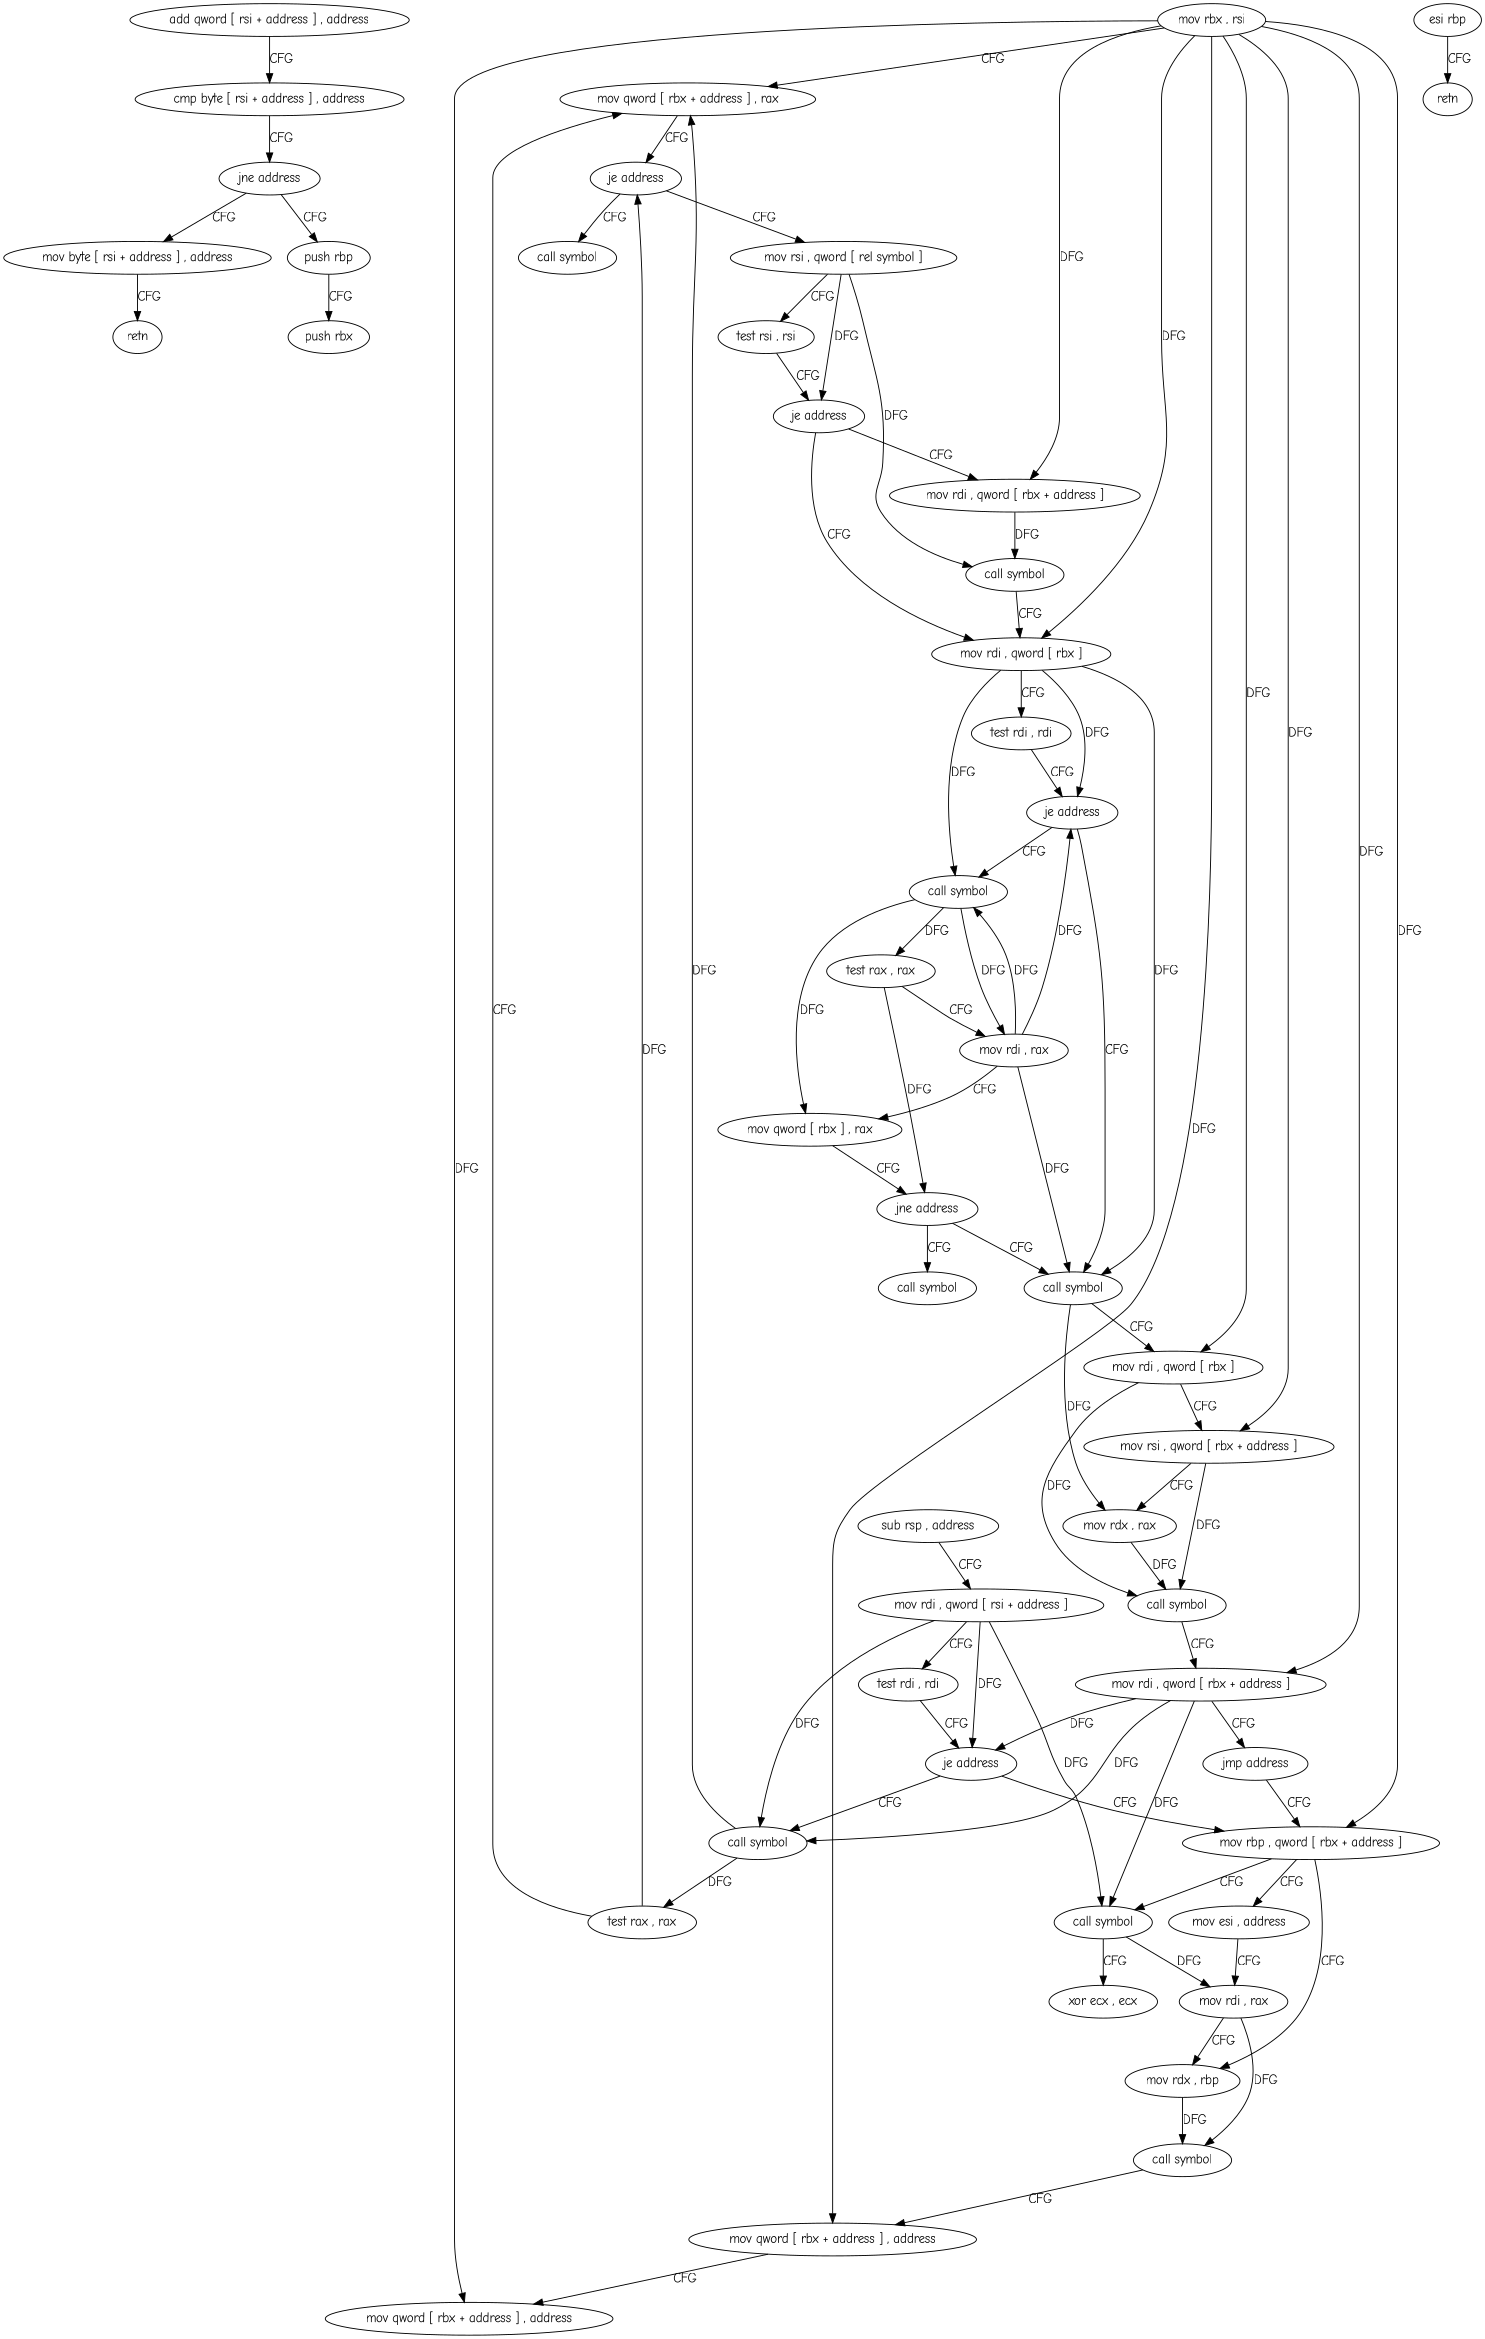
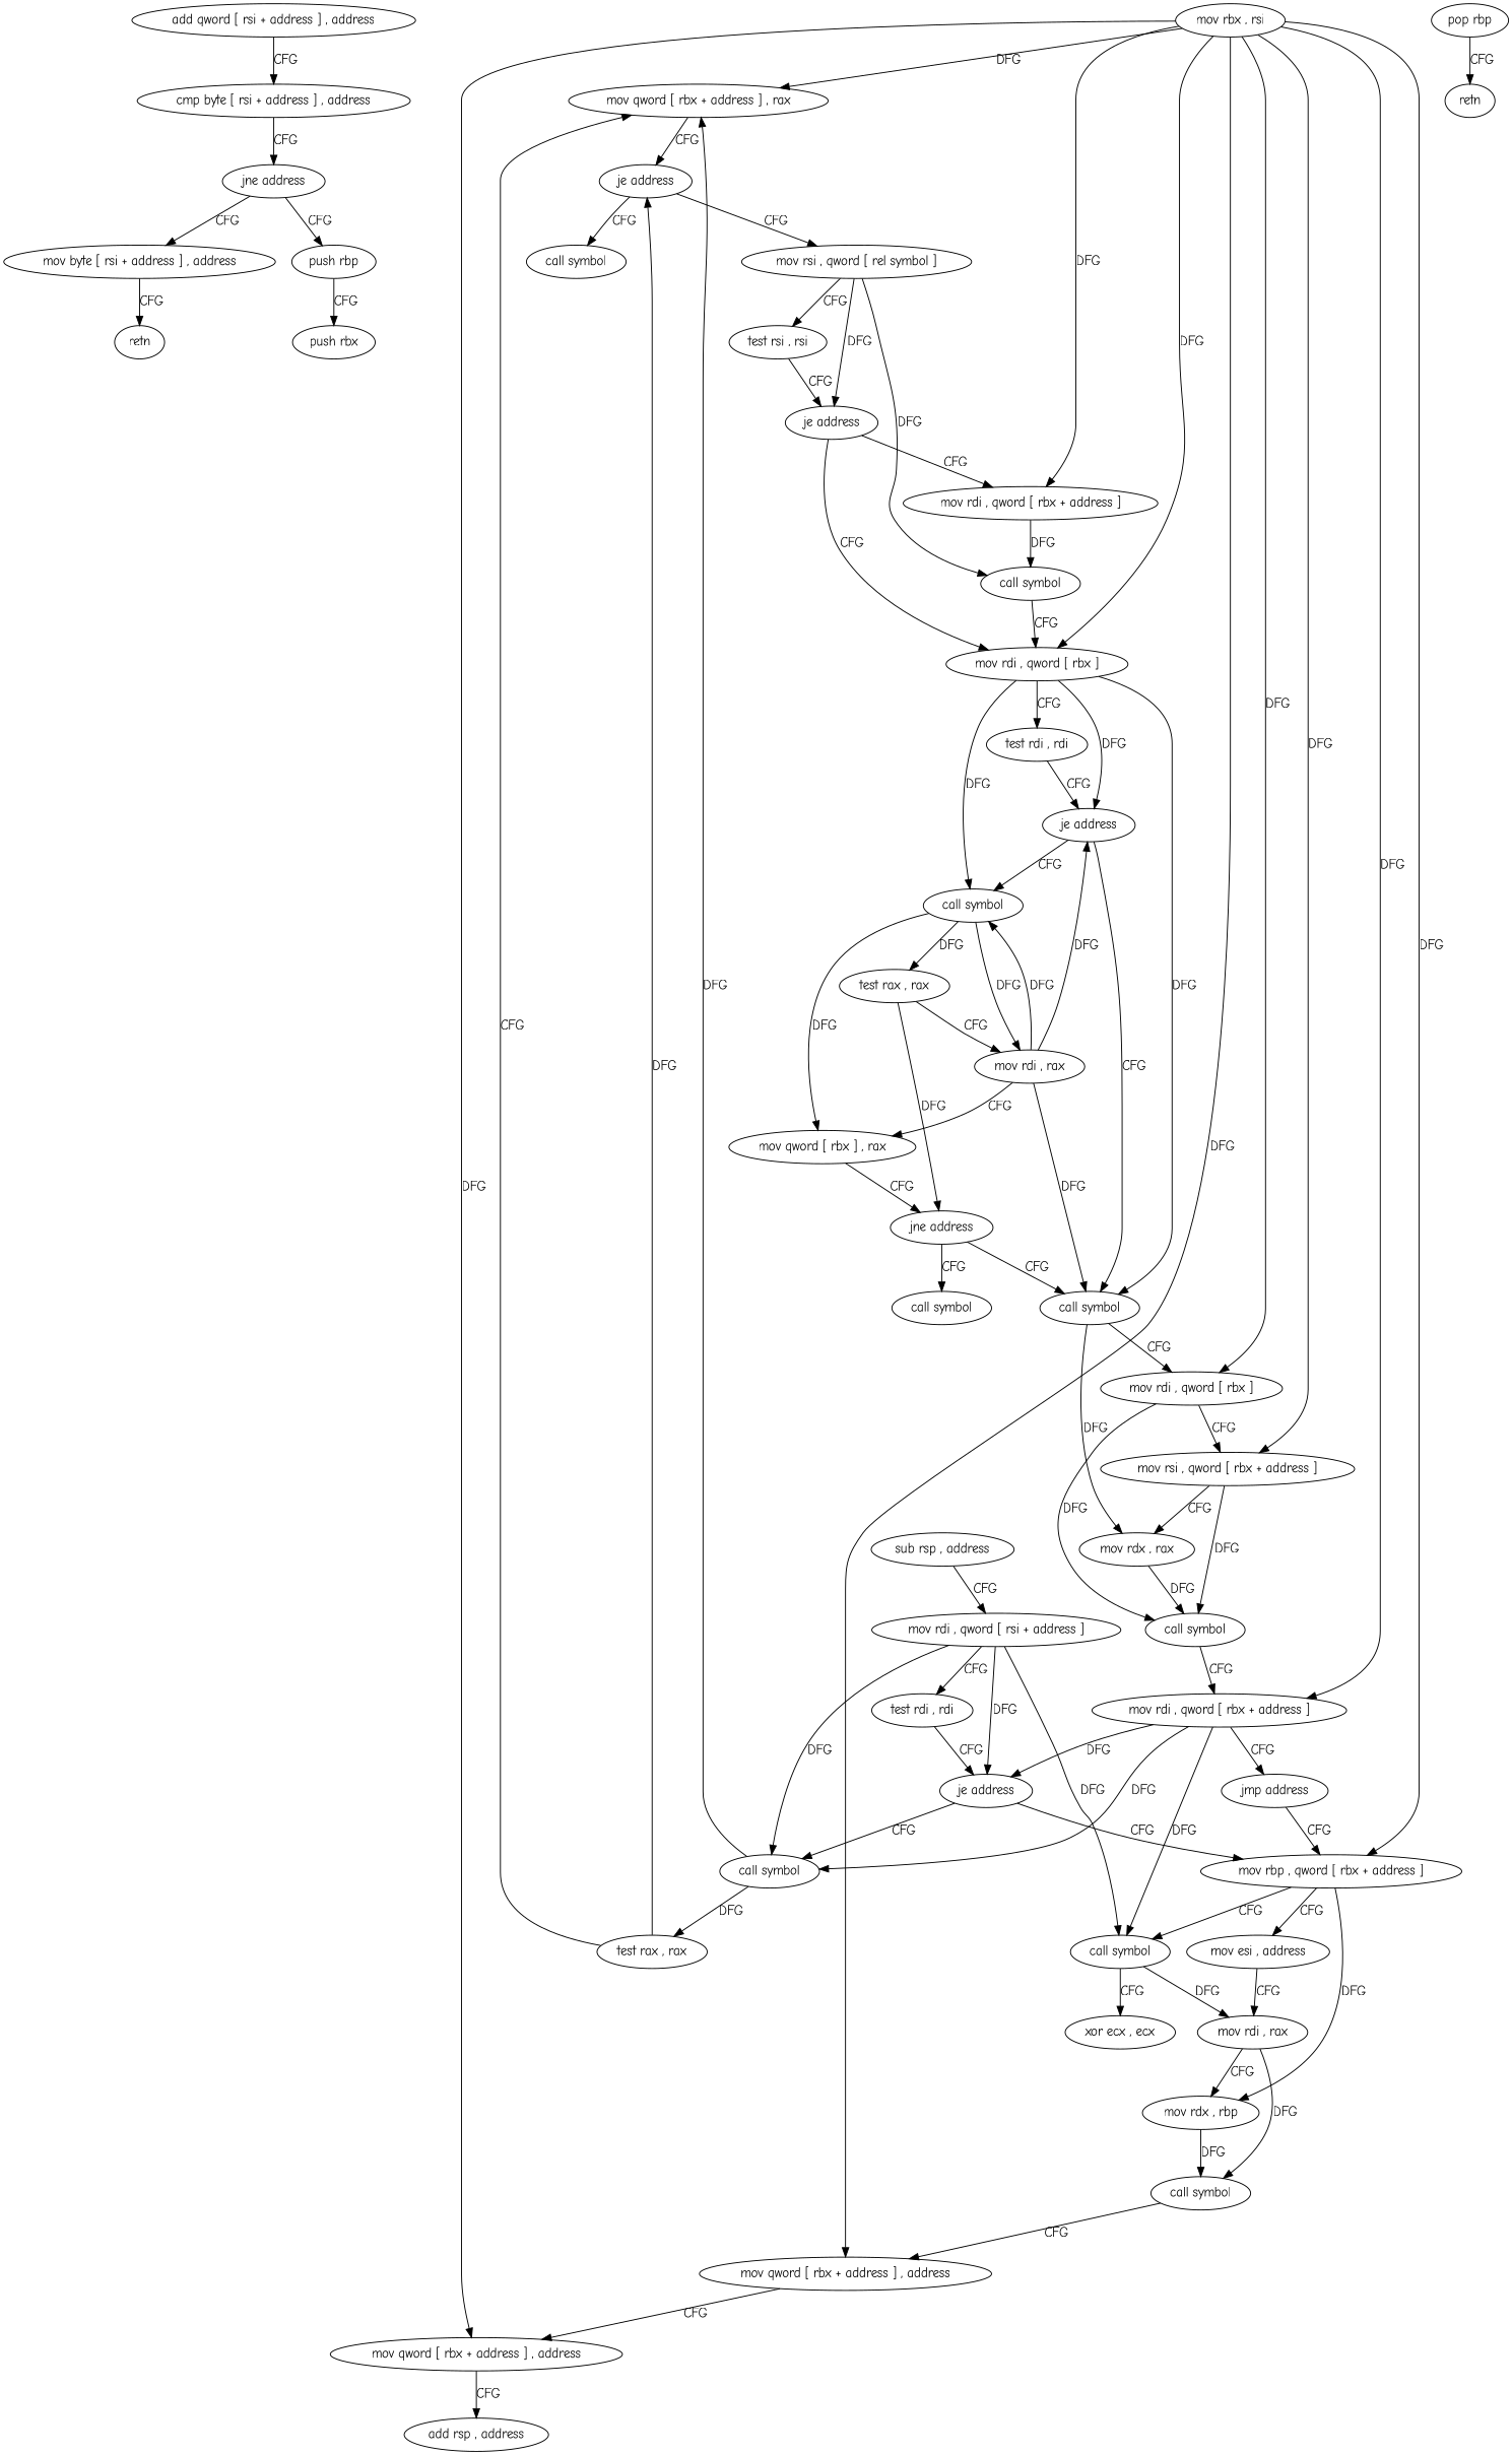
  digraph {
    fontname="Comic Neue"
    node [fontname="Comic Neue"]
    edge [fontname="Comic Neue"]
    n1 [label="add qword [ rsi + address ] , address"]
    n2 [label="cmp byte [ rsi + address ] , address"]
    n3 [label="jne address"]
    n4 [label="mov byte [ rsi + address ] , address"]
    n5 [label="push rbp"]
    n6 [label=retn]
    n7 [label="push rbx"]
    n8 [label="mov rbx , rsi"]
    n9 [label="mov rbp , qword [ rbx + address ]"]
    n10 [label="mov qword [ rbx + address ] , rax"]
    n11 [label="mov qword [ rbx + address ] , address"]
    n12 [label="mov qword [ rbx + address ] , address"]
    n13 [label="mov rdi , qword [ rbx ]"]
    n14 [label="mov rdi , qword [ rbx + address ]"]
    n15 [label="mov rdi , qword [ rbx ]"]
    n16 [label="mov rsi , qword [ rbx + address ]"]
    n17 [label="mov rdi , qword [ rbx + address ]"]
    n18 [label="sub rsp , address"]
    n19 [label="mov rdi , qword [ rsi + address ]"]
    n20 [label="call symbol"]
    n21 [label="mov rdx , rbp"]
    n22 [label="mov esi , address"]
    n23 [label="je address"]
+   n24 [label="add rsp , address"]
    n25 [label="test rdi , rdi"]
    n26 [label="je address"]
    n27 [label="call symbol"]
    n28 [label="call symbol"]
    n29 [label="call symbol"]
    n30 [label="mov qword [ rbx ] , rax"]
    n31 [label="jne address"]
    n32 [label="call symbol"]
    n33 [label="mov rdx , rax"]
    n34 [label="je address"]
    n35 [label="call symbol"]
    n36 [label="jmp address"]
    n37 [label="test rdi , rdi"]
    n38 [label="test rax , rax"]
    n39 [label="xor ecx , ecx"]
    n40 [label="mov rdi , rax"]
    n41 [label="call symbol"]
    n42 [label="call symbol"]
    n43 [label="mov rsi , qword [ rel symbol ]"]
    n44 [label="test rsi , rsi"]
    n45 [label="je address"]
-   n46 [label="esi rbp"]
+   n46 [label="pop rbp"]
    n47 [label=retn]
    n48 [label="test rax , rax"]
    n49 [label="mov rdi , rax"]
    n50 [label="call symbol"]
    n1 -> n2 [label=CFG]
    n2 -> n3 [label=CFG]
    n3 -> n4 [label=CFG]
    n3 -> n5 [label=CFG]
    n4 -> n6 [label=CFG]
    n5 -> n7 [label=CFG]
    n8 -> n9 [label=DFG]
-   n8 -> n10 [label=CFG]
+   n8 -> n10 [label=DFG]
    n8 -> n11 [label=DFG]
    n8 -> n12 [label=DFG]
    n8 -> n13 [label=DFG]
    n8 -> n14 [label=DFG]
    n8 -> n15 [label=DFG]
    n8 -> n16 [label=DFG]
    n8 -> n17 [label=DFG]
    n9 -> n20 [label=CFG]
-   n9 -> n21 [label=CFG]
+   n9 -> n21 [label=DFG]
    n9 -> n22 [label=CFG]
    n10 -> n23 [label=CFG]
    n11 -> n12 [label=CFG]
+   n12 -> n24 [label=CFG]
    n13 -> n25 [label=CFG]
    n13 -> n26 [label=DFG]
    n13 -> n27 [label=DFG]
    n13 -> n28 [label=DFG]
    n14 -> n29 [label=DFG]
    n15 -> n16 [label=CFG]
    n15 -> n32 [label=DFG]
    n16 -> n32 [label=DFG]
    n16 -> n33 [label=CFG]
    n17 -> n20 [label=DFG]
    n17 -> n34 [label=DFG]
    n17 -> n35 [label=DFG]
    n17 -> n36 [label=CFG]
    n18 -> n19 [label=CFG]
    n19 -> n20 [label=DFG]
    n19 -> n34 [label=DFG]
    n19 -> n35 [label=DFG]
    n19 -> n37 [label=CFG]
    n20 -> n39 [label=CFG]
    n20 -> n40 [label=DFG]
    n21 -> n41 [label=DFG]
    n22 -> n40 [label=CFG]
    n23 -> n42 [label=CFG]
    n23 -> n43 [label=CFG]
    n25 -> n26 [label=CFG]
    n26 -> n27 [label=CFG]
    n26 -> n28 [label=CFG]
    n27 -> n30 [label=DFG]
    n27 -> n48 [label=DFG]
    n27 -> n49 [label=DFG]
    n28 -> n15 [label=CFG]
    n28 -> n33 [label=DFG]
    n29 -> n13 [label=CFG]
    n30 -> n31 [label=CFG]
    n31 -> n28 [label=CFG]
    n31 -> n50 [label=CFG]
    n32 -> n17 [label=CFG]
    n33 -> n32 [label=DFG]
    n34 -> n9 [label=CFG]
    n34 -> n35 [label=CFG]
    n35 -> n10 [label=DFG]
    n35 -> n38 [label=DFG]
    n36 -> n9 [label=CFG]
    n37 -> n34 [label=CFG]
    n38 -> n10 [label=CFG]
    n38 -> n23 [label=DFG]
    n40 -> n21 [label=CFG]
    n40 -> n41 [label=DFG]
    n41 -> n11 [label=CFG]
    n43 -> n29 [label=DFG]
    n43 -> n44 [label=CFG]
    n43 -> n45 [label=DFG]
    n44 -> n45 [label=CFG]
    n45 -> n13 [label=CFG]
    n45 -> n14 [label=CFG]
    n46 -> n47 [label=CFG]
    n48 -> n31 [label=DFG]
    n48 -> n49 [label=CFG]
    n49 -> n26 [label=DFG]
    n49 -> n27 [label=DFG]
    n49 -> n28 [label=DFG]
    n49 -> n30 [label=CFG]
  }
